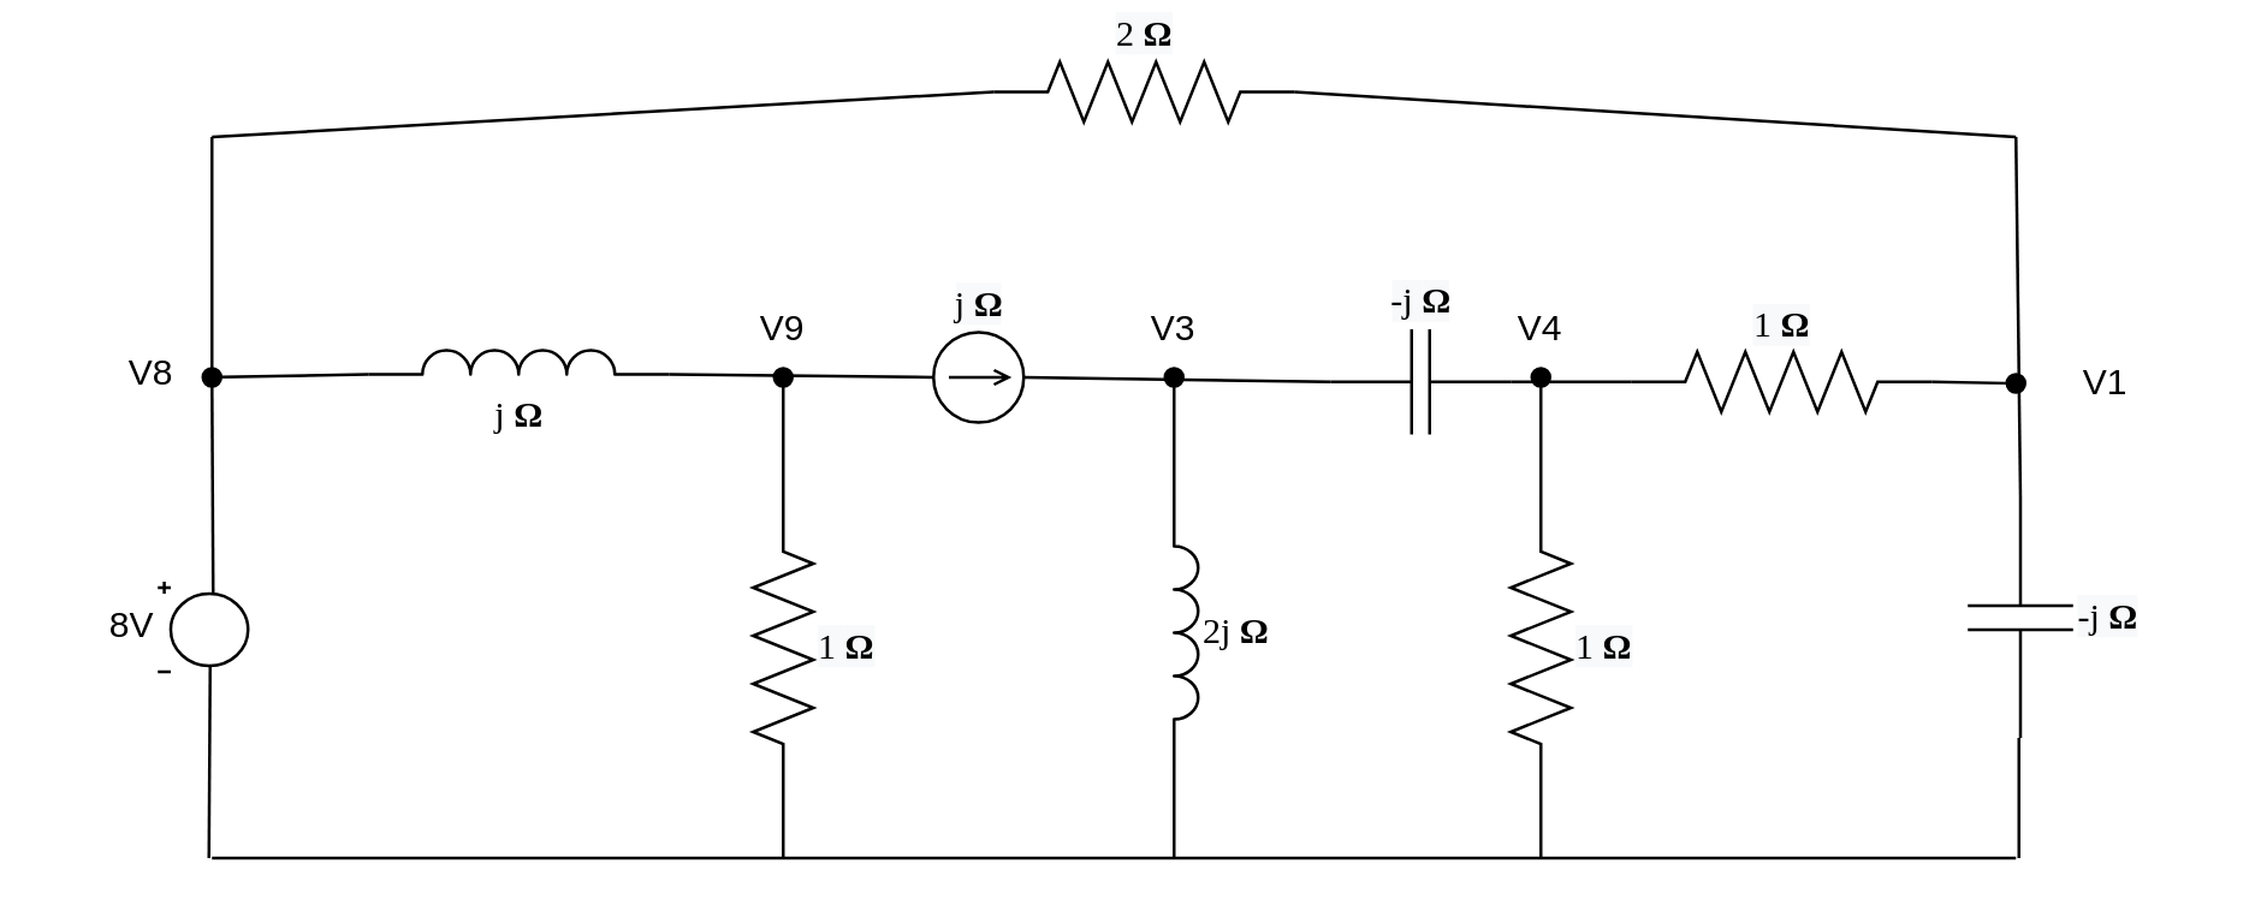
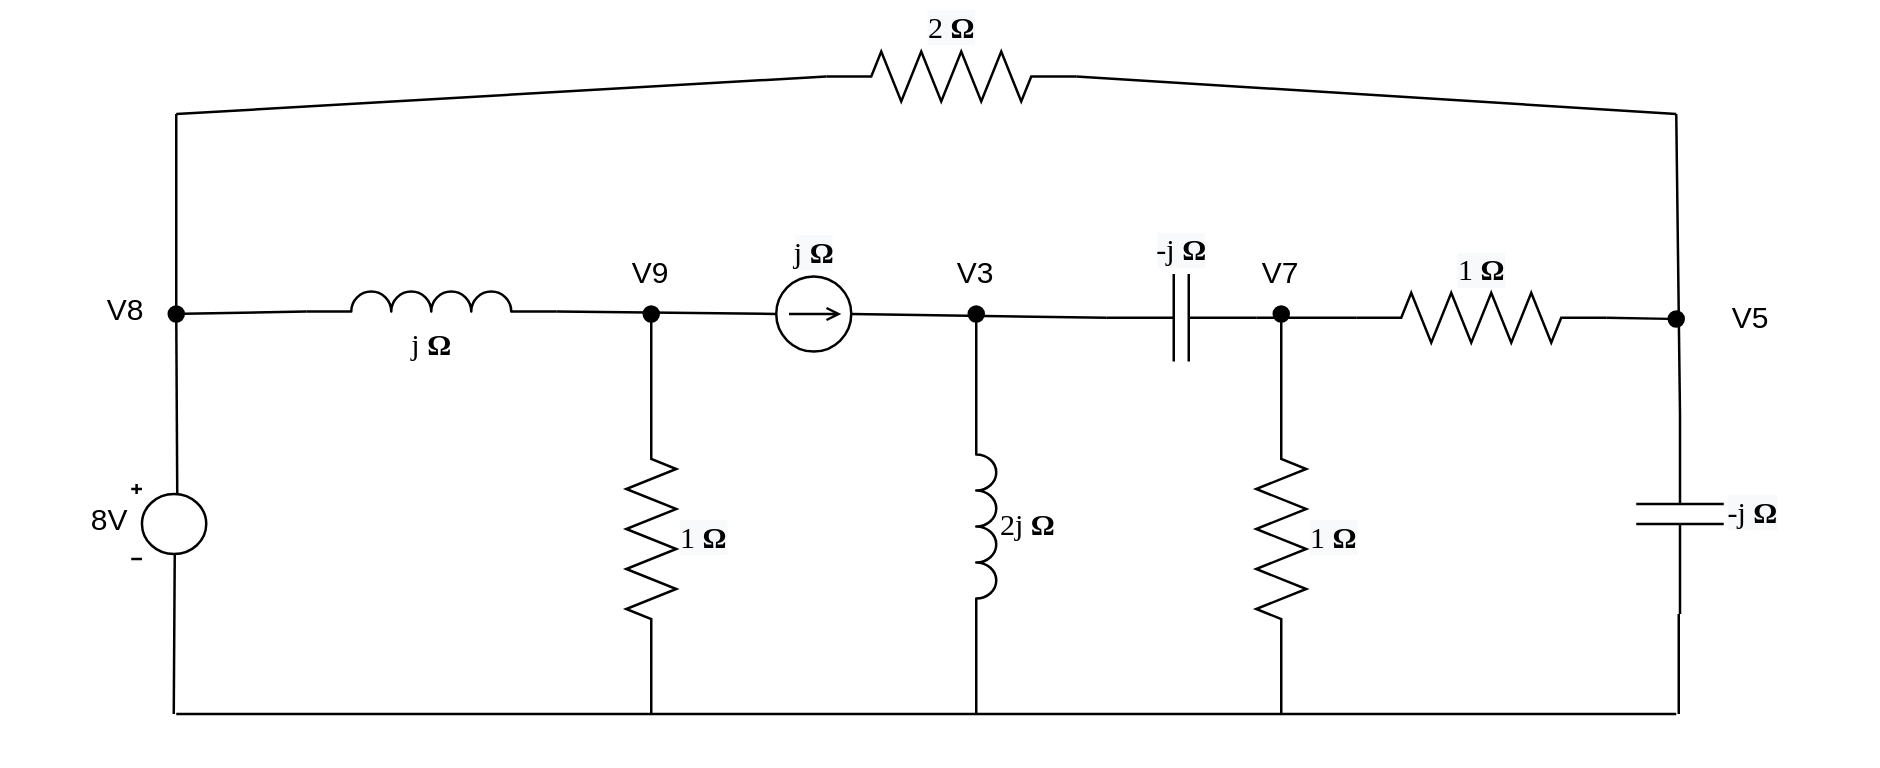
  <mxCell id="0" />
  <mxCell id="1" parent="0" />
  <mxCell id="2" value="8V&lt;br&gt;" style="pointerEvents=1;verticalLabelPosition=middle;shadow=0;dashed=0;align=right;html=1;verticalAlign=middle;shape=mxgraph.electrical.signal_sources.dc_source_1;labelPosition=left;" parent="1" vertex="1"><mxGeometry x="52" y="193" width="30" height="30" as="geometry" /></mxCell>
  <mxCell id="3" value="&lt;span style=&quot;font-family: &amp;#34;verdana&amp;#34;&quot;&gt;j&amp;nbsp;&lt;/span&gt;&lt;b style=&quot;font-family: &amp;#34;verdana&amp;#34;&quot;&gt;Ω&lt;/b&gt;" style="pointerEvents=1;verticalLabelPosition=bottom;shadow=0;dashed=0;align=center;html=1;verticalAlign=top;shape=mxgraph.electrical.inductors.inductor_3;" parent="1" vertex="1"><mxGeometry x="122" y="116" width="100" height="8" as="geometry" /></mxCell>
  <mxCell id="4" value="&lt;span style=&quot;color: rgb(0 , 0 , 0) ; font-family: &amp;#34;verdana&amp;#34; ; font-size: 12px ; font-style: normal ; font-weight: 400 ; letter-spacing: normal ; text-align: center ; text-indent: 0px ; text-transform: none ; word-spacing: 0px ; background-color: rgb(248 , 249 , 250) ; display: inline ; float: none&quot;&gt;1&amp;nbsp;&lt;/span&gt;&lt;b style=&quot;color: rgb(0 , 0 , 0) ; font-family: &amp;#34;verdana&amp;#34; ; font-size: 12px ; font-style: normal ; letter-spacing: normal ; text-align: center ; text-indent: 0px ; text-transform: none ; word-spacing: 0px ; background-color: rgb(248 , 249 , 250)&quot;&gt;Ω&lt;/b&gt;" style="pointerEvents=1;verticalLabelPosition=middle;shadow=0;dashed=0;align=left;html=1;verticalAlign=middle;shape=mxgraph.electrical.resistors.resistor_2;direction=south;labelPosition=right;" parent="1" vertex="1"><mxGeometry x="250" y="165" width="20" height="100" as="geometry" /></mxCell>
  <mxCell id="5" value="&lt;span style=&quot;color: rgb(0 , 0 , 0) ; font-family: &amp;#34;verdana&amp;#34; ; font-size: 12px ; font-style: normal ; font-weight: 400 ; letter-spacing: normal ; text-align: center ; text-indent: 0px ; text-transform: none ; word-spacing: 0px ; background-color: rgb(248 , 249 , 250) ; display: inline ; float: none&quot;&gt;2&amp;nbsp;&lt;/span&gt;&lt;b style=&quot;color: rgb(0 , 0 , 0) ; font-family: &amp;#34;verdana&amp;#34; ; font-size: 12px ; font-style: normal ; letter-spacing: normal ; text-align: center ; text-indent: 0px ; text-transform: none ; word-spacing: 0px ; background-color: rgb(248 , 249 , 250)&quot;&gt;Ω&lt;/b&gt;" style="pointerEvents=1;verticalLabelPosition=top;shadow=0;dashed=0;align=center;html=1;verticalAlign=bottom;shape=mxgraph.electrical.resistors.resistor_2;direction=west;labelPosition=center;" parent="1" vertex="1"><mxGeometry x="330" y="20" width="100" height="20" as="geometry" /></mxCell>
  <mxCell id="6" value="&lt;span style=&quot;color: rgb(0 , 0 , 0) ; font-size: 12px ; font-style: normal ; font-weight: 400 ; letter-spacing: normal ; text-indent: 0px ; text-transform: none ; word-spacing: 0px ; font-family: &amp;#34;verdana&amp;#34; ; text-align: center ; background-color: rgb(248 , 249 , 250) ; display: inline ; float: none&quot;&gt;j&amp;nbsp;&lt;/span&gt;&lt;b style=&quot;color: rgb(0 , 0 , 0) ; font-size: 12px ; font-style: normal ; letter-spacing: normal ; text-indent: 0px ; text-transform: none ; word-spacing: 0px ; font-family: &amp;#34;verdana&amp;#34; ; text-align: center ; background-color: rgb(248 , 249 , 250)&quot;&gt;Ω&lt;/b&gt;" style="pointerEvents=1;verticalLabelPosition=top;shadow=0;dashed=0;align=center;html=1;verticalAlign=bottom;shape=mxgraph.electrical.signal_sources.source;aspect=fixed;points=[[0.5,0,0],[1,0.5,0],[0.5,1,0],[0,0.5,0]];elSignalType=dc1;labelPosition=center;" parent="1" vertex="1"><mxGeometry x="310" y="110" width="30" height="30" as="geometry" /></mxCell>
  <mxCell id="7" value="&lt;span style=&quot;font-family: &amp;#34;verdana&amp;#34;&quot;&gt;2j&amp;nbsp;&lt;/span&gt;&lt;b style=&quot;font-family: &amp;#34;verdana&amp;#34;&quot;&gt;Ω&lt;/b&gt;" style="pointerEvents=1;verticalLabelPosition=middle;shadow=0;dashed=0;align=left;html=1;verticalAlign=middle;shape=mxgraph.electrical.inductors.inductor_3;direction=south;labelPosition=right;" parent="1" vertex="1"><mxGeometry x="390" y="165" width="8" height="90" as="geometry" /></mxCell>
  <mxCell id="8" value="&lt;span style=&quot;color: rgb(0 , 0 , 0) ; font-size: 12px ; font-style: normal ; font-weight: 400 ; letter-spacing: normal ; text-align: left ; text-indent: 0px ; text-transform: none ; word-spacing: 0px ; background-color: rgb(248 , 249 , 250) ; font-family: &amp;#34;verdana&amp;#34;&quot;&gt;-j&amp;nbsp;&lt;/span&gt;&lt;b style=&quot;color: rgb(0 , 0 , 0) ; font-size: 12px ; font-style: normal ; letter-spacing: normal ; text-align: left ; text-indent: 0px ; text-transform: none ; word-spacing: 0px ; background-color: rgb(248 , 249 , 250) ; font-family: &amp;#34;verdana&amp;#34;&quot;&gt;Ω&lt;/b&gt;" style="pointerEvents=1;verticalLabelPosition=top;shadow=0;dashed=0;align=center;html=1;verticalAlign=bottom;shape=mxgraph.electrical.capacitors.capacitor_1;labelPosition=center;" parent="1" vertex="1"><mxGeometry x="442" y="109" width="60" height="35" as="geometry" /></mxCell>
  <mxCell id="9" value="&lt;span style=&quot;color: rgb(0 , 0 , 0) ; font-size: 12px ; font-style: normal ; font-weight: 400 ; letter-spacing: normal ; text-align: left ; text-indent: 0px ; text-transform: none ; word-spacing: 0px ; background-color: rgb(248 , 249 , 250) ; font-family: &amp;#34;verdana&amp;#34;&quot;&gt;-j&amp;nbsp;&lt;/span&gt;&lt;b style=&quot;color: rgb(0 , 0 , 0) ; font-size: 12px ; font-style: normal ; letter-spacing: normal ; text-align: left ; text-indent: 0px ; text-transform: none ; word-spacing: 0px ; background-color: rgb(248 , 249 , 250) ; font-family: &amp;#34;verdana&amp;#34;&quot;&gt;Ω&lt;/b&gt;" style="pointerEvents=1;verticalLabelPosition=middle;shadow=0;dashed=0;align=left;html=1;verticalAlign=middle;shape=mxgraph.electrical.capacitors.capacitor_1;direction=south;labelPosition=right;" parent="1" vertex="1"><mxGeometry x="654" y="165" width="35" height="80" as="geometry" /></mxCell>
  <mxCell id="10" value="&lt;span style=&quot;color: rgb(0 , 0 , 0) ; font-family: &amp;#34;verdana&amp;#34; ; font-size: 12px ; font-style: normal ; font-weight: 400 ; letter-spacing: normal ; text-align: center ; text-indent: 0px ; text-transform: none ; word-spacing: 0px ; background-color: rgb(248 , 249 , 250) ; display: inline ; float: none&quot;&gt;1&amp;nbsp;&lt;/span&gt;&lt;b style=&quot;color: rgb(0 , 0 , 0) ; font-family: &amp;#34;verdana&amp;#34; ; font-size: 12px ; font-style: normal ; letter-spacing: normal ; text-align: center ; text-indent: 0px ; text-transform: none ; word-spacing: 0px ; background-color: rgb(248 , 249 , 250)&quot;&gt;Ω&lt;/b&gt;" style="pointerEvents=1;verticalLabelPosition=top;shadow=0;dashed=0;align=center;html=1;verticalAlign=bottom;shape=mxgraph.electrical.resistors.resistor_2;direction=west;labelPosition=center;" parent="1" vertex="1"><mxGeometry x="542" y="116.5" width="100" height="20" as="geometry" /></mxCell>
  <mxCell id="11" value="&lt;span style=&quot;color: rgb(0 , 0 , 0) ; font-family: &amp;#34;verdana&amp;#34; ; font-size: 12px ; font-style: normal ; font-weight: 400 ; letter-spacing: normal ; text-align: center ; text-indent: 0px ; text-transform: none ; word-spacing: 0px ; background-color: rgb(248 , 249 , 250) ; display: inline ; float: none&quot;&gt;1&amp;nbsp;&lt;/span&gt;&lt;b style=&quot;color: rgb(0 , 0 , 0) ; font-family: &amp;#34;verdana&amp;#34; ; font-size: 12px ; font-style: normal ; letter-spacing: normal ; text-align: center ; text-indent: 0px ; text-transform: none ; word-spacing: 0px ; background-color: rgb(248 , 249 , 250)&quot;&gt;Ω&lt;/b&gt;" style="pointerEvents=1;verticalLabelPosition=middle;shadow=0;dashed=0;align=left;html=1;verticalAlign=middle;shape=mxgraph.electrical.resistors.resistor_2;direction=south;labelPosition=right;" parent="1" vertex="1"><mxGeometry x="502" y="165" width="20" height="100" as="geometry" /></mxCell>
  <mxCell id="12" value="" style="endArrow=none;html=1;rounded=0;exitX=0.58;exitY=0.135;exitDx=0;exitDy=0;exitPerimeter=0;" parent="1" edge="1"><mxGeometry width="50" height="50" relative="1" as="geometry"><mxPoint x="70.4" y="197.05" as="sourcePoint" /><mxPoint x="70" y="125" as="targetPoint" /></mxGeometry></mxCell>
  <mxCell id="13" value="" style="endArrow=none;html=1;rounded=0;entryX=0;entryY=1;entryDx=0;entryDy=0;entryPerimeter=0;startArrow=oval;startFill=1;" parent="1" target="3" edge="1"><mxGeometry width="50" height="50" relative="1" as="geometry"><mxPoint x="70" y="125" as="sourcePoint" /><mxPoint x="480" y="5" as="targetPoint" /></mxGeometry></mxCell>
  <mxCell id="14" value="" style="endArrow=none;html=1;rounded=0;" parent="1" edge="1"><mxGeometry width="50" height="50" relative="1" as="geometry"><mxPoint x="70" y="125" as="sourcePoint" /><mxPoint x="70" y="45" as="targetPoint" /></mxGeometry></mxCell>
  <mxCell id="15" value="" style="endArrow=none;html=1;rounded=0;entryX=1;entryY=0.5;entryDx=0;entryDy=0;entryPerimeter=0;" parent="1" target="5" edge="1"><mxGeometry width="50" height="50" relative="1" as="geometry"><mxPoint x="70" y="45" as="sourcePoint" /><mxPoint x="480" y="5" as="targetPoint" /></mxGeometry></mxCell>
  <mxCell id="16" value="" style="endArrow=none;html=1;rounded=0;exitX=1;exitY=1;exitDx=0;exitDy=0;exitPerimeter=0;entryX=0;entryY=0.5;entryDx=0;entryDy=0;entryPerimeter=0;" parent="1" source="3" target="6" edge="1"><mxGeometry width="50" height="50" relative="1" as="geometry"><mxPoint x="430" y="55" as="sourcePoint" /><mxPoint x="480" y="5" as="targetPoint" /></mxGeometry></mxCell>
  <mxCell id="17" value="" style="endArrow=none;html=1;rounded=0;exitX=1;exitY=0.5;exitDx=0;exitDy=0;exitPerimeter=0;entryX=0;entryY=0.5;entryDx=0;entryDy=0;entryPerimeter=0;" parent="1" source="6" target="8" edge="1"><mxGeometry width="50" height="50" relative="1" as="geometry"><mxPoint x="430" y="55" as="sourcePoint" /><mxPoint x="480" y="5" as="targetPoint" /></mxGeometry></mxCell>
  <mxCell id="18" value="" style="endArrow=none;html=1;rounded=0;exitX=1;exitY=0.5;exitDx=0;exitDy=0;exitPerimeter=0;entryX=1;entryY=0.5;entryDx=0;entryDy=0;entryPerimeter=0;" parent="1" source="8" target="10" edge="1"><mxGeometry width="50" height="50" relative="1" as="geometry"><mxPoint x="430" y="55" as="sourcePoint" /><mxPoint x="480" y="5" as="targetPoint" /></mxGeometry></mxCell>
  <mxCell id="19" value="" style="endArrow=none;html=1;rounded=0;startArrow=oval;startFill=1;entryX=0;entryY=0.5;entryDx=0;entryDy=0;entryPerimeter=0;" parent="1" target="10" edge="1"><mxGeometry width="50" height="50" relative="1" as="geometry"><mxPoint x="670" y="127" as="sourcePoint" /><mxPoint x="670" y="127" as="targetPoint" /></mxGeometry></mxCell>
  <mxCell id="20" value="" style="endArrow=none;html=1;rounded=0;exitX=0;exitY=0.5;exitDx=0;exitDy=0;exitPerimeter=0;" parent="1" source="5" edge="1"><mxGeometry width="50" height="50" relative="1" as="geometry"><mxPoint x="430" y="55" as="sourcePoint" /><mxPoint x="670" y="45" as="targetPoint" /></mxGeometry></mxCell>
  <mxCell id="21" value="" style="endArrow=none;html=1;rounded=0;exitX=0;exitY=0.5;exitDx=0;exitDy=0;exitPerimeter=0;" parent="1" source="9" edge="1"><mxGeometry width="50" height="50" relative="1" as="geometry"><mxPoint x="430" y="55" as="sourcePoint" /><mxPoint x="670" y="45" as="targetPoint" /></mxGeometry></mxCell>
  <mxCell id="22" value="" style="endArrow=none;html=1;rounded=0;" parent="1" edge="1"><mxGeometry width="50" height="50" relative="1" as="geometry"><mxPoint x="671" y="285" as="sourcePoint" /><mxPoint x="671" y="245" as="targetPoint" /></mxGeometry></mxCell>
  <mxCell id="23" value="" style="endArrow=none;html=1;rounded=0;exitX=0.58;exitY=0.935;exitDx=0;exitDy=0;exitPerimeter=0;" parent="1" source="2" edge="1"><mxGeometry width="50" height="50" relative="1" as="geometry"><mxPoint x="430" y="55" as="sourcePoint" /><mxPoint x="69" y="285" as="targetPoint" /></mxGeometry></mxCell>
  <mxCell id="24" value="" style="endArrow=none;html=1;rounded=0;" parent="1" edge="1"><mxGeometry width="50" height="50" relative="1" as="geometry"><mxPoint x="70" y="285" as="sourcePoint" /><mxPoint x="670" y="285" as="targetPoint" /></mxGeometry></mxCell>
  <mxCell id="25" value="" style="endArrow=none;html=1;rounded=0;startArrow=oval;startFill=1;entryX=0;entryY=0.5;entryDx=0;entryDy=0;entryPerimeter=0;" parent="1" target="4" edge="1"><mxGeometry width="50" height="50" relative="1" as="geometry"><mxPoint x="260" y="125" as="sourcePoint" /><mxPoint x="240" y="155" as="targetPoint" /></mxGeometry></mxCell>
  <mxCell id="26" value="" style="endArrow=none;html=1;rounded=0;exitX=1;exitY=0.5;exitDx=0;exitDy=0;exitPerimeter=0;" parent="1" source="4" edge="1"><mxGeometry width="50" height="50" relative="1" as="geometry"><mxPoint x="430" y="55" as="sourcePoint" /><mxPoint x="260" y="285" as="targetPoint" /></mxGeometry></mxCell>
  <mxCell id="27" value="" style="endArrow=none;html=1;rounded=0;startArrow=oval;startFill=1;entryX=0;entryY=1;entryDx=0;entryDy=0;entryPerimeter=0;" parent="1" target="7" edge="1"><mxGeometry width="50" height="50" relative="1" as="geometry"><mxPoint x="390" y="125" as="sourcePoint" /><mxPoint x="360" y="165" as="targetPoint" /></mxGeometry></mxCell>
  <mxCell id="28" value="" style="endArrow=none;html=1;rounded=0;entryX=1;entryY=1;entryDx=0;entryDy=0;entryPerimeter=0;" parent="1" target="7" edge="1"><mxGeometry width="50" height="50" relative="1" as="geometry"><mxPoint x="390" y="285" as="sourcePoint" /><mxPoint x="400" y="135" as="targetPoint" /></mxGeometry></mxCell>
  <mxCell id="29" value="" style="endArrow=none;html=1;rounded=0;startArrow=oval;startFill=1;entryX=0;entryY=0.5;entryDx=0;entryDy=0;entryPerimeter=0;" parent="1" target="11" edge="1"><mxGeometry width="50" height="50" relative="1" as="geometry"><mxPoint x="512" y="125" as="sourcePoint" /><mxPoint x="540" y="155" as="targetPoint" /></mxGeometry></mxCell>
  <mxCell id="30" value="" style="endArrow=none;html=1;rounded=0;entryX=1;entryY=0.5;entryDx=0;entryDy=0;entryPerimeter=0;" parent="1" target="11" edge="1"><mxGeometry width="50" height="50" relative="1" as="geometry"><mxPoint x="512" y="285" as="sourcePoint" /><mxPoint x="420" y="155" as="targetPoint" /></mxGeometry></mxCell>
  <mxCell id="31" value="V8" style="text;html=1;strokeColor=none;fillColor=none;align=center;verticalAlign=middle;whiteSpace=wrap;rounded=0;" parent="1" vertex="1"><mxGeometry x="20" y="109" width="60" height="30" as="geometry" /></mxCell>
  <mxCell id="32" value="V9" style="text;html=1;strokeColor=none;fillColor=none;align=center;verticalAlign=middle;whiteSpace=wrap;rounded=0;" parent="1" vertex="1"><mxGeometry x="230" y="94" width="60" height="30" as="geometry" /></mxCell>
  <mxCell id="33" value="V3" style="text;html=1;strokeColor=none;fillColor=none;align=center;verticalAlign=middle;whiteSpace=wrap;rounded=0;" parent="1" vertex="1"><mxGeometry x="360" y="94" width="60" height="30" as="geometry" /></mxCell>
- <mxCell id="34" value="V4" style="text;html=1;strokeColor=none;fillColor=none;align=center;verticalAlign=middle;whiteSpace=wrap;rounded=0;" parent="1" vertex="1"><mxGeometry x="482" y="94" width="60" height="30" as="geometry" /></mxCell>
- <mxCell id="35" value="V1" style="text;html=1;strokeColor=none;fillColor=none;align=center;verticalAlign=middle;whiteSpace=wrap;rounded=0;" parent="1" vertex="1"><mxGeometry x="670" y="111.5" width="60" height="30" as="geometry" /></mxCell>
+ <mxCell id="34" value="V7" style="text;html=1;strokeColor=none;fillColor=none;align=center;verticalAlign=middle;whiteSpace=wrap;rounded=0;" parent="1" vertex="1"><mxGeometry x="482" y="94" width="60" height="30" as="geometry" /></mxCell>
+ <mxCell id="35" value="V5" style="text;html=1;strokeColor=none;fillColor=none;align=center;verticalAlign=middle;whiteSpace=wrap;rounded=0;" parent="1" vertex="1"><mxGeometry x="670" y="111.5" width="60" height="30" as="geometry" /></mxCell>
